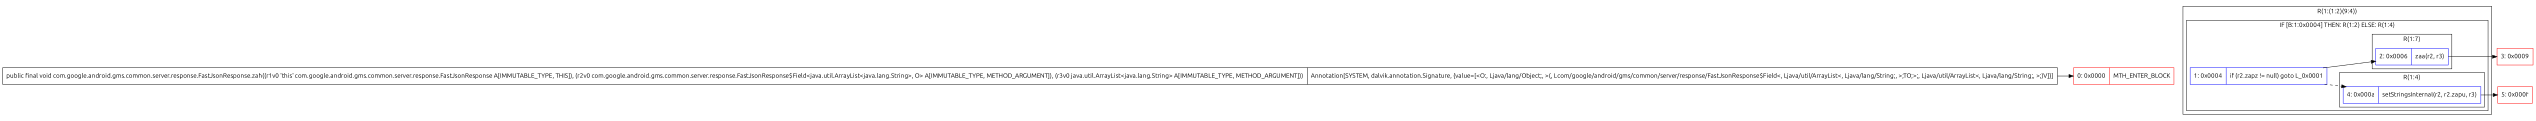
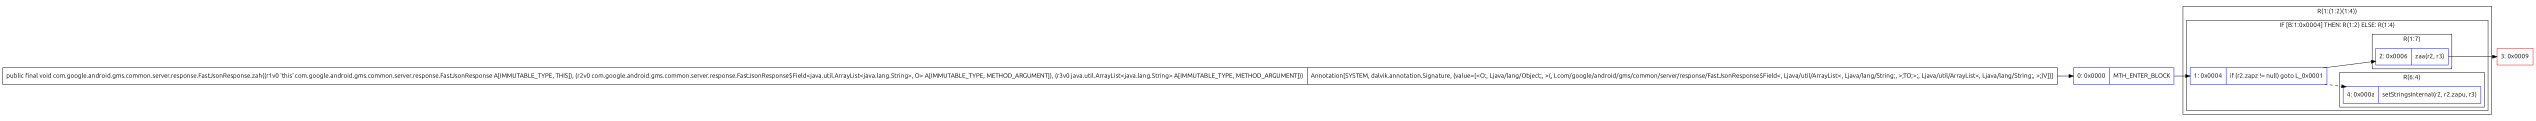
  digraph {
    fontname=Ubuntu
    rankdir=LR
    node [color=blue fontname=Ubuntu shape=record]
    edge [fontname=Ubuntu]
    n1 [label="{2\:\ 0x0006|zaa(r2, r3)\l}"]
    n2 [label="{4\:\ 0x000a|setStringsInternal(r2, r2.zapu, r3)\l}"]
    n3 [label="{1\:\ 0x0004|if (r2.zapz != null) goto L_0x0001\l}"]
    n4 [color=red label="{3\:\ 0x0009}"]
-   n5 [color=red label="{5\:\ 0x000f}"]
-   n6 [color=red label="{0\:\ 0x0000|MTH_ENTER_BLOCK\l}"]
+   n6 [label="{0\:\ 0x0000|MTH_ENTER_BLOCK\l}"]
    n7 [label="{public final void com.google.android.gms.common.server.response.FastJsonResponse.zah((r1v0 'this' com.google.android.gms.common.server.response.FastJsonResponse A[IMMUTABLE_TYPE, THIS]), (r2v0 com.google.android.gms.common.server.response.FastJsonResponse$Field\<java.util.ArrayList\<java.lang.String\>, O\> A[IMMUTABLE_TYPE, METHOD_ARGUMENT]), (r3v0 java.util.ArrayList\<java.lang.String\> A[IMMUTABLE_TYPE, METHOD_ARGUMENT]))  | Annotation[SYSTEM, dalvik.annotation.Signature, \{value=[\<O:, Ljava\/lang\/Object;, \>(, Lcom\/google\/android\/gms\/common\/server\/response\/FastJsonResponse$Field\<, Ljava\/util\/ArrayList\<, Ljava\/lang\/String;, \>;TO;\>;, Ljava\/util\/ArrayList\<, Ljava\/lang\/String;, \>;)V]\}]\l}" color=""]
    subgraph cluster_1 {
-     label="R(1:(1:2)(9:4))"
+     label="R(1:(1:2)(1:4))"
      subgraph cluster_2 {
        label="IF [B:1:0x0004] THEN: R(1:2) ELSE: R(1:4)"
        n3
        subgraph cluster_3 {
          label="R(1:7)"
          n1
        }
        subgraph cluster_4 {
-         label="R(1:4)"
+         label="R(6:4)"
          n2
        }
      }
    }
    n1 -> n4
-   n2 -> n5
    n3 -> n1
    n3 -> n2 [style=dashed]
+   n6 -> n3
    n7 -> n6
  }
